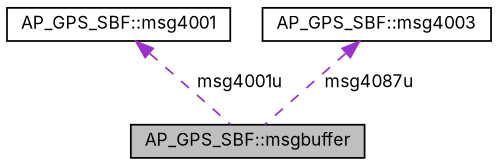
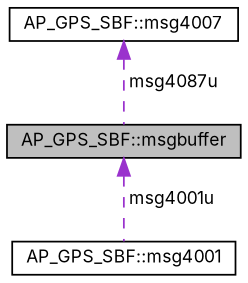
  digraph {
    fontname=Inter
    node [color=black fillcolor=white fontname=Inter fontsize=10 shape=record style=filled]
    edge [color=darkorchid3 dir=back fontname=Inter fontsize=10 labelfontname=Helvetica labelfontsize=10 style=dashed]
    n1 [fillcolor=grey75 fontcolor=black height=0.2 label="AP_GPS_SBF::msgbuffer" width=0.4]
    n2 [height=0.2 label="AP_GPS_SBF::msg4001" width=0.4]
-   n3 [height=0.2 label="AP_GPS_SBF::msg4003" width=0.4]
-   n2 -> n1 [label=" msg4001u"]
+   n3 [height=0.2 label="AP_GPS_SBF::msg4007" width=0.4]
+   n1 -> n2 [label=" msg4001u"]
    n3 -> n1 [label=" msg4087u"]
  }
